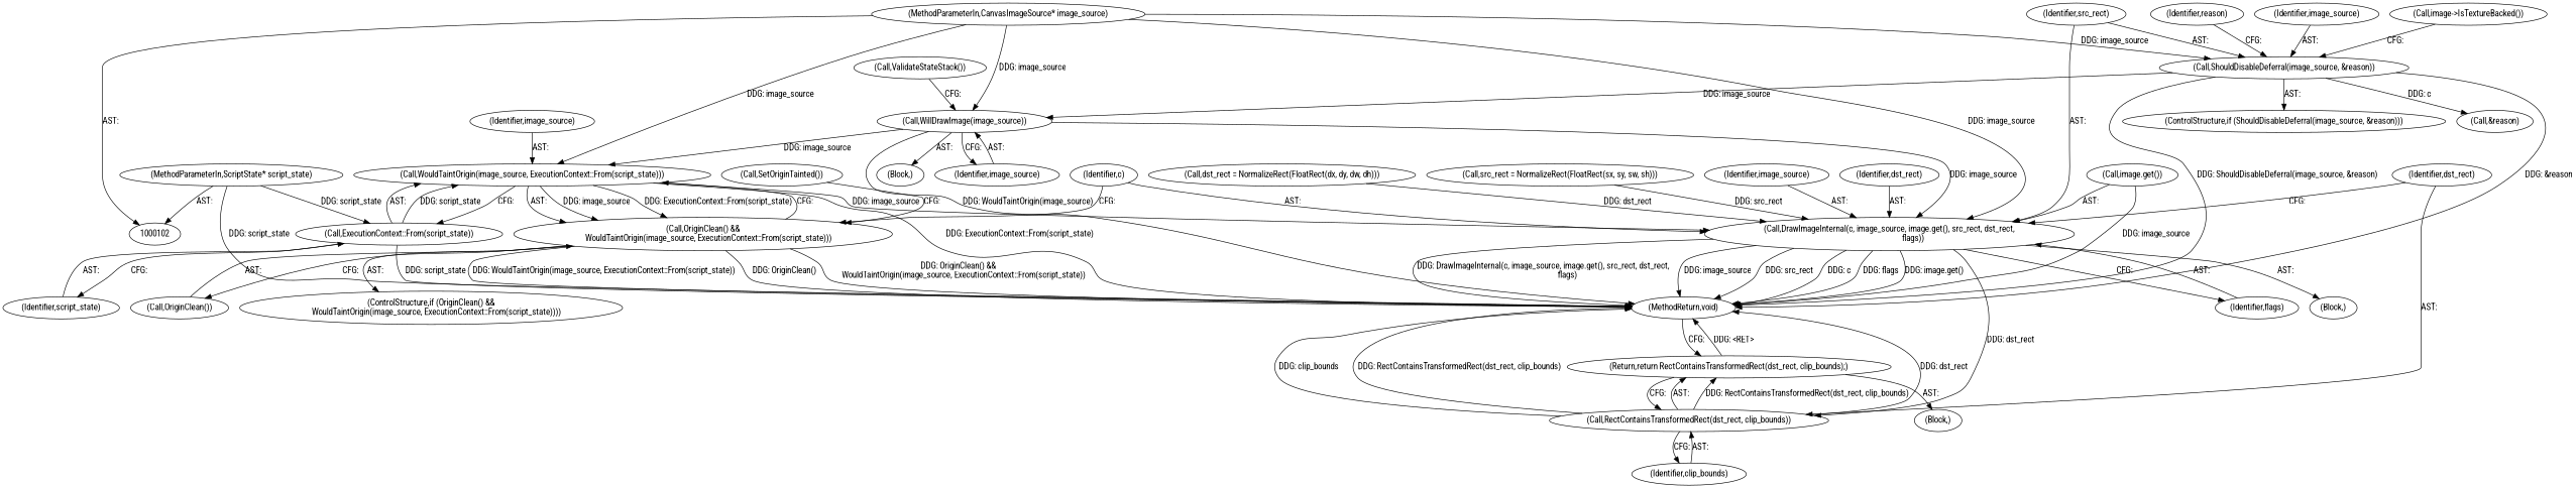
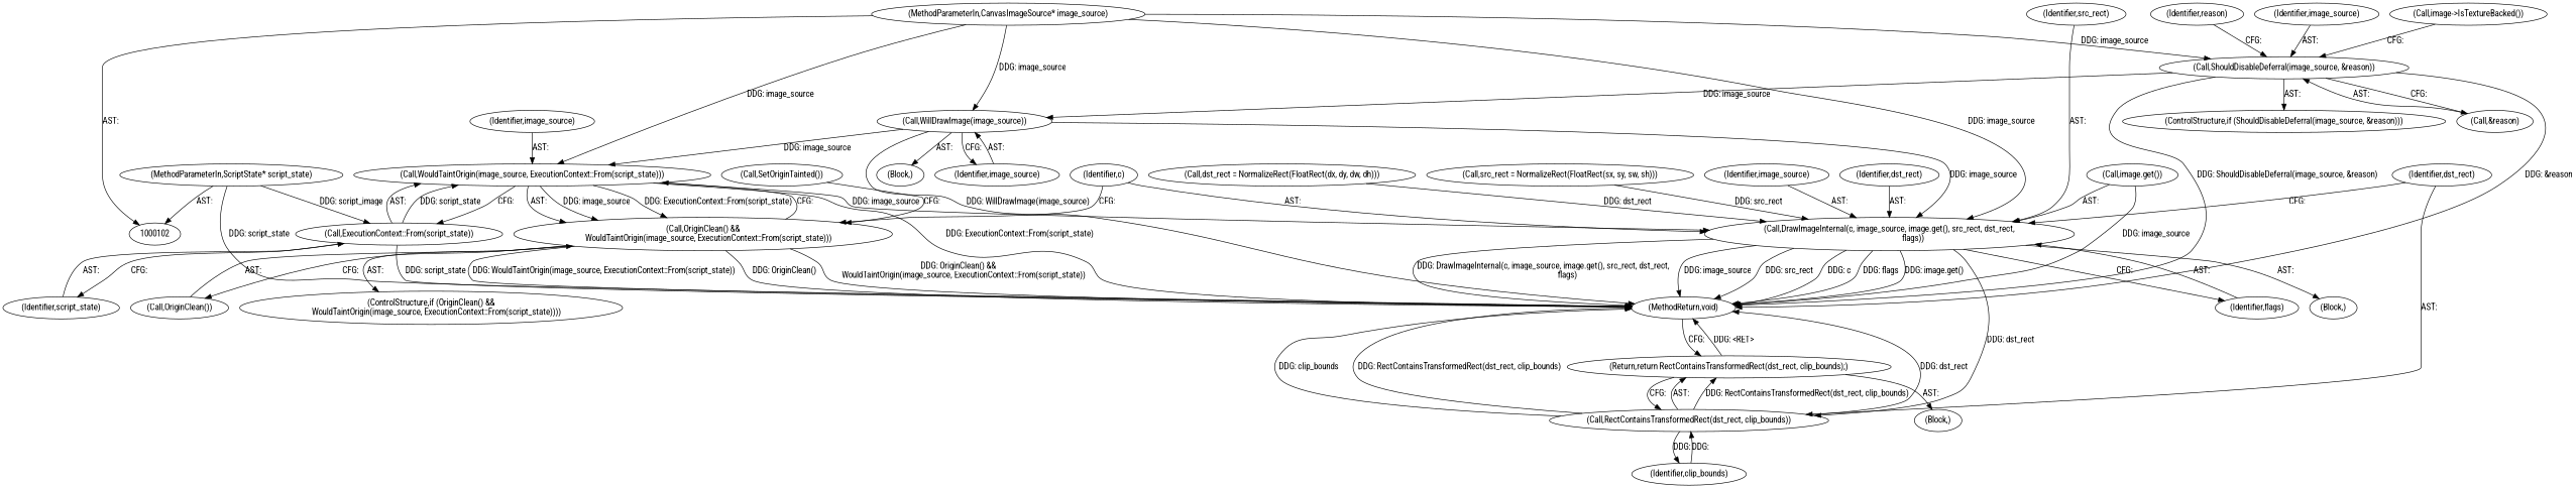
  digraph {
    fontname="Roboto Condensed"
    node [fontname="Roboto Condensed"]
    edge [fontname="Roboto Condensed"]
    n1 [label="(Call,WouldTaintOrigin(image_source, ExecutionContext::From(script_state)))"]
    n2 [label="(Call,ExecutionContext::From(script_state))"]
    n3 [label="(Call,OriginClean() &&\n      WouldTaintOrigin(image_source, ExecutionContext::From(script_state)))"]
    n4 [label="(Call,DrawImageInternal(c, image_source, image.get(), src_rect, dst_rect,\n                          flags))"]
    n5 [label="(MethodReturn,void)"]
    n6 [label="(Identifier,script_state)"]
    n7 [label="(Call,OriginClean())"]
    n8 [label="(ControlStructure,if (OriginClean() &&\n      WouldTaintOrigin(image_source, ExecutionContext::From(script_state))))"]
    n9 [label="(Call,RectContainsTransformedRect(dst_rect, clip_bounds))"]
    n10 [label="(Identifier,flags)"]
    n11 [label="(Block,)"]
    n12 [label="(Return,return RectContainsTransformedRect(dst_rect, clip_bounds);)"]
    n13 [label="(Call,WillDrawImage(image_source))"]
    n14 [label="(Block,)"]
    n15 [label="(Identifier,image_source)"]
    n16 [label="(Call,ShouldDisableDeferral(image_source, &reason))"]
    n17 [label="(ControlStructure,if (ShouldDisableDeferral(image_source, &reason)))"]
    n18 [label="(Call,&reason)"]
    n19 [label="(MethodParameterIn,CanvasImageSource* image_source)"]
    1000102
    n21 [label="(MethodParameterIn,ScriptState* script_state)"]
    n22 [label="(Identifier,clip_bounds)"]
    n23 [label="(Block,)"]
    n24 [label="(Identifier,src_rect)"]
    n25 [label="(Identifier,reason)"]
    n26 [label="(Identifier,c)"]
    n27 [label="(Call,SetOriginTainted())"]
    n28 [label="(Call,dst_rect = NormalizeRect(FloatRect(dx, dy, dw, dh)))"]
    n29 [label="(Identifier,dst_rect)"]
    n30 [label="(Identifier,image_source)"]
    n31 [label="(Call,src_rect = NormalizeRect(FloatRect(sx, sy, sw, sh)))"]
    n32 [label="(Identifier,image_source)"]
    n33 [label="(Call,image->IsTextureBacked())"]
    n34 [label="(Identifier,image_source)"]
-   n35 [label="(Call,ValidateStateStack())"]
    n36 [label="(Identifier,dst_rect)"]
    n37 [label="(Call,image.get())"]
    n1 -> n2 [label="CFG: "]
    n1 -> n3 [label="AST: "]
    n1 -> n3 [label="DDG: image_source"]
    n1 -> n3 [label="DDG: ExecutionContext::From(script_state)"]
    n1 -> n4 [label="DDG: image_source"]
    n1 -> n5 [label="DDG: ExecutionContext::From(script_state)"]
    n2 -> n1 [label="AST: "]
    n2 -> n1 [label="DDG: script_state"]
    n2 -> n5 [label="DDG: script_state"]
    n2 -> n6 [label="CFG: "]
    n3 -> n1 [label="CFG: "]
    n3 -> n5 [label="DDG: OriginClean()"]
    n3 -> n5 [label="DDG: OriginClean() &&\n      WouldTaintOrigin(image_source, ExecutionContext::From(script_state))"]
    n3 -> n5 [label="DDG: WouldTaintOrigin(image_source, ExecutionContext::From(script_state))"]
    n3 -> n7 [label="CFG: "]
    n3 -> n8 [label="AST: "]
    n4 -> n5 [label="DDG: image.get()"]
    n4 -> n5 [label="DDG: DrawImageInternal(c, image_source, image.get(), src_rect, dst_rect,\n                          flags)"]
    n4 -> n5 [label="DDG: image_source"]
    n4 -> n5 [label="DDG: src_rect"]
    n4 -> n5 [label="DDG: c"]
    n4 -> n5 [label="DDG: flags"]
    n4 -> n9 [label="DDG: dst_rect"]
    n4 -> n10 [label="CFG: "]
    n4 -> n11 [label="AST: "]
    n5 -> n12 [label="CFG: "]
    n6 -> n2 [label="AST: "]
    n7 -> n3 [label="AST: "]
    n9 -> n5 [label="DDG: dst_rect"]
    n9 -> n5 [label="DDG: clip_bounds"]
    n9 -> n5 [label="DDG: RectContainsTransformedRect(dst_rect, clip_bounds)"]
    n9 -> n12 [label="AST: "]
    n9 -> n12 [label="DDG: RectContainsTransformedRect(dst_rect, clip_bounds)"]
-   n9 -> n22 [label="CFG: "]
+   n9 -> n22 [label="DDG: "]
    n10 -> n4 [label="AST: "]
    n12 -> n5 [label="DDG: <RET>"]
    n12 -> n9 [label="CFG: "]
    n12 -> n23 [label="AST: "]
    n13 -> n1 [label="DDG: image_source"]
    n13 -> n4 [label="DDG: image_source"]
-   n13 -> n5 [label="DDG: WouldTaintOrigin(image_source)"]
+   n13 -> n5 [label="DDG: WillDrawImage(image_source)"]
    n13 -> n14 [label="AST: "]
    n13 -> n15 [label="CFG: "]
    n15 -> n13 [label="AST: "]
    n16 -> n5 [label="DDG: ShouldDisableDeferral(image_source, &reason)"]
    n16 -> n5 [label="DDG: &reason"]
    n16 -> n13 [label="DDG: image_source"]
    n16 -> n17 [label="AST: "]
-   n16 -> n18 [label="DDG: c"]
-   n24 -> n16 [label="AST: "]
+   n16 -> n18 [label="CFG: "]
+   n18 -> n16 [label="AST: "]
    n19 -> n1 [label="DDG: image_source"]
    n19 -> n4 [label="DDG: image_source"]
    n19 -> n13 [label="DDG: image_source"]
    n19 -> n16 [label="DDG: image_source"]
    n19 -> 1000102 [label="AST: "]
-   n21 -> n2 [label="DDG: script_state"]
+   n21 -> n2 [label="DDG: script_image"]
    n21 -> n5 [label="DDG: script_state"]
    n21 -> 1000102 [label="AST: "]
-   n22 -> n9 [label="AST: "]
+   n22 -> n9 [label="DDG: "]
    n24 -> n4 [label="AST: "]
    n25 -> n16 [label="CFG: "]
    n26 -> n3 [label="CFG: "]
    n26 -> n4 [label="AST: "]
    n27 -> n3 [label="CFG: "]
    n28 -> n4 [label="DDG: dst_rect"]
    n29 -> n4 [label="CFG: "]
    n29 -> n9 [label="AST: "]
    n30 -> n1 [label="AST: "]
    n31 -> n4 [label="DDG: src_rect"]
    n32 -> n16 [label="AST: "]
    n33 -> n16 [label="CFG: "]
    n34 -> n4 [label="AST: "]
-   n35 -> n13 [label="CFG: "]
    n36 -> n4 [label="AST: "]
    n37 -> n4 [label="AST: "]
    n37 -> n5 [label="DDG: image_source"]
  }
